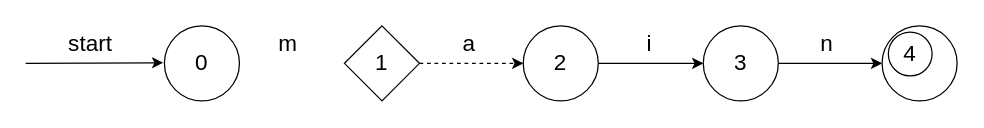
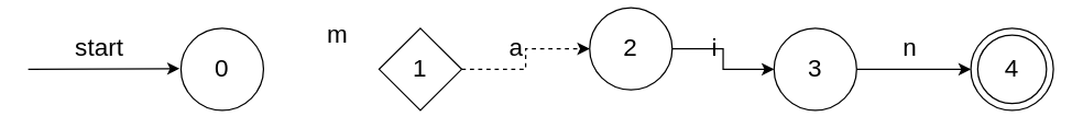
  <mxCell id="0" />
  <mxCell id="1" parent="0" />
  <mxCell id="2" value="&lt;span style=&quot;font-size: 18px&quot;&gt;0&lt;/span&gt;" style="ellipse;whiteSpace=wrap;html=1;aspect=fixed;" vertex="1" parent="1"><mxGeometry x="131" y="20" width="60" height="60" as="geometry" /></mxCell>
  <mxCell id="3" style="edgeStyle=orthogonalEdgeStyle;rounded=0;orthogonalLoop=1;jettySize=auto;html=1;entryX=0;entryY=0.5;entryDx=0;entryDy=0;dashed=1;" edge="1" parent="1" source="4" target="8"><mxGeometry relative="1" as="geometry" /></mxCell>
  <mxCell id="4" value="&lt;span style=&quot;font-size: 18px&quot;&gt;1&lt;/span&gt;" style="rhombus;whiteSpace=wrap;html=1;aspect=fixed;" vertex="1" parent="1"><mxGeometry x="275" y="20" width="60" height="60" as="geometry" /></mxCell>
  <mxCell id="5" style="edgeStyle=orthogonalEdgeStyle;rounded=0;orthogonalLoop=1;jettySize=auto;html=1;entryX=0;entryY=0.5;entryDx=0;entryDy=0;" edge="1" parent="1" source="6" target="10"><mxGeometry relative="1" as="geometry" /></mxCell>
  <mxCell id="6" value="&lt;span style=&quot;font-size: 18px&quot;&gt;3&lt;/span&gt;" style="ellipse;whiteSpace=wrap;html=1;aspect=fixed;" vertex="1" parent="1"><mxGeometry x="562" y="20" width="60" height="60" as="geometry" /></mxCell>
  <mxCell id="7" style="edgeStyle=orthogonalEdgeStyle;rounded=0;orthogonalLoop=1;jettySize=auto;html=1;entryX=0;entryY=0.5;entryDx=0;entryDy=0;" edge="1" parent="1" source="8" target="6"><mxGeometry relative="1" as="geometry" /></mxCell>
- <mxCell id="8" value="&lt;span style=&quot;font-size: 18px&quot;&gt;2&lt;/span&gt;" style="ellipse;whiteSpace=wrap;html=1;aspect=fixed;" vertex="1" parent="1"><mxGeometry x="418" y="20" width="60" height="60" as="geometry" /></mxCell>
+ <mxCell id="8" value="&lt;span style=&quot;font-size: 18px&quot;&gt;2&lt;/span&gt;" style="ellipse;whiteSpace=wrap;html=1;aspect=fixed;" vertex="1" parent="1"><mxGeometry x="428" y="5" width="60" height="60" as="geometry" /></mxCell>
  <mxCell id="9" value="" style="group" vertex="1" connectable="0" parent="1"><mxGeometry x="705" y="20" width="60" height="60" as="geometry" /></mxCell>
  <mxCell id="10" value="" style="ellipse;whiteSpace=wrap;html=1;aspect=fixed;" vertex="1" parent="9"><mxGeometry width="60" height="60" as="geometry" /></mxCell>
- <mxCell id="11" value="&lt;span style=&quot;font-size: 18px&quot;&gt;4&lt;/span&gt;" style="ellipse;whiteSpace=wrap;html=1;aspect=fixed;" vertex="1" parent="9"><mxGeometry x="5" y="5" width="35" height="35" as="geometry" /></mxCell>
+ <mxCell id="11" value="&lt;span style=&quot;font-size: 18px&quot;&gt;4&lt;/span&gt;" style="ellipse;whiteSpace=wrap;html=1;aspect=fixed;" vertex="1" parent="9"><mxGeometry x="5" y="5" width="50" height="50" as="geometry" /></mxCell>
  <mxCell id="12" value="" style="endArrow=classic;html=1;" edge="1" parent="1"><mxGeometry width="50" height="50" relative="1" as="geometry"><mxPoint x="20" y="50" as="sourcePoint" /><mxPoint x="130" y="49.5" as="targetPoint" /></mxGeometry></mxCell>
  <mxCell id="13" value="&lt;font style=&quot;font-size: 18px&quot;&gt;start&lt;/font&gt;" style="text;html=1;strokeColor=none;fillColor=none;align=center;verticalAlign=middle;whiteSpace=wrap;rounded=0;" vertex="1" parent="1"><mxGeometry x="52" y="20" width="40" height="30" as="geometry" /></mxCell>
- <mxCell id="14" value="&lt;font style=&quot;font-size: 18px&quot;&gt;m&lt;/font&gt;" style="text;html=1;strokeColor=none;fillColor=none;align=center;verticalAlign=middle;whiteSpace=wrap;rounded=0;" vertex="1" parent="1"><mxGeometry x="210" y="20" width="40" height="30" as="geometry" /></mxCell>
+ <mxCell id="14" value="&lt;font style=&quot;font-size: 18px&quot;&gt;m&lt;/font&gt;" style="text;html=1;strokeColor=none;fillColor=none;align=center;verticalAlign=middle;whiteSpace=wrap;rounded=0;" vertex="1" parent="1"><mxGeometry x="225" y="10" width="40" height="30" as="geometry" /></mxCell>
  <mxCell id="15" value="&lt;font style=&quot;font-size: 18px&quot;&gt;a&lt;/font&gt;" style="text;html=1;strokeColor=none;fillColor=none;align=center;verticalAlign=middle;whiteSpace=wrap;rounded=0;" vertex="1" parent="1"><mxGeometry x="355" y="20" width="40" height="30" as="geometry" /></mxCell>
  <mxCell id="16" value="&lt;font style=&quot;font-size: 18px&quot;&gt;i&lt;/font&gt;" style="text;html=1;strokeColor=none;fillColor=none;align=center;verticalAlign=middle;whiteSpace=wrap;rounded=0;" vertex="1" parent="1"><mxGeometry x="499" y="20" width="40" height="30" as="geometry" /></mxCell>
  <mxCell id="17" value="&lt;font style=&quot;font-size: 18px&quot;&gt;n&lt;/font&gt;" style="text;html=1;strokeColor=none;fillColor=none;align=center;verticalAlign=middle;whiteSpace=wrap;rounded=0;" vertex="1" parent="1"><mxGeometry x="641" y="20" width="40" height="30" as="geometry" /></mxCell>
